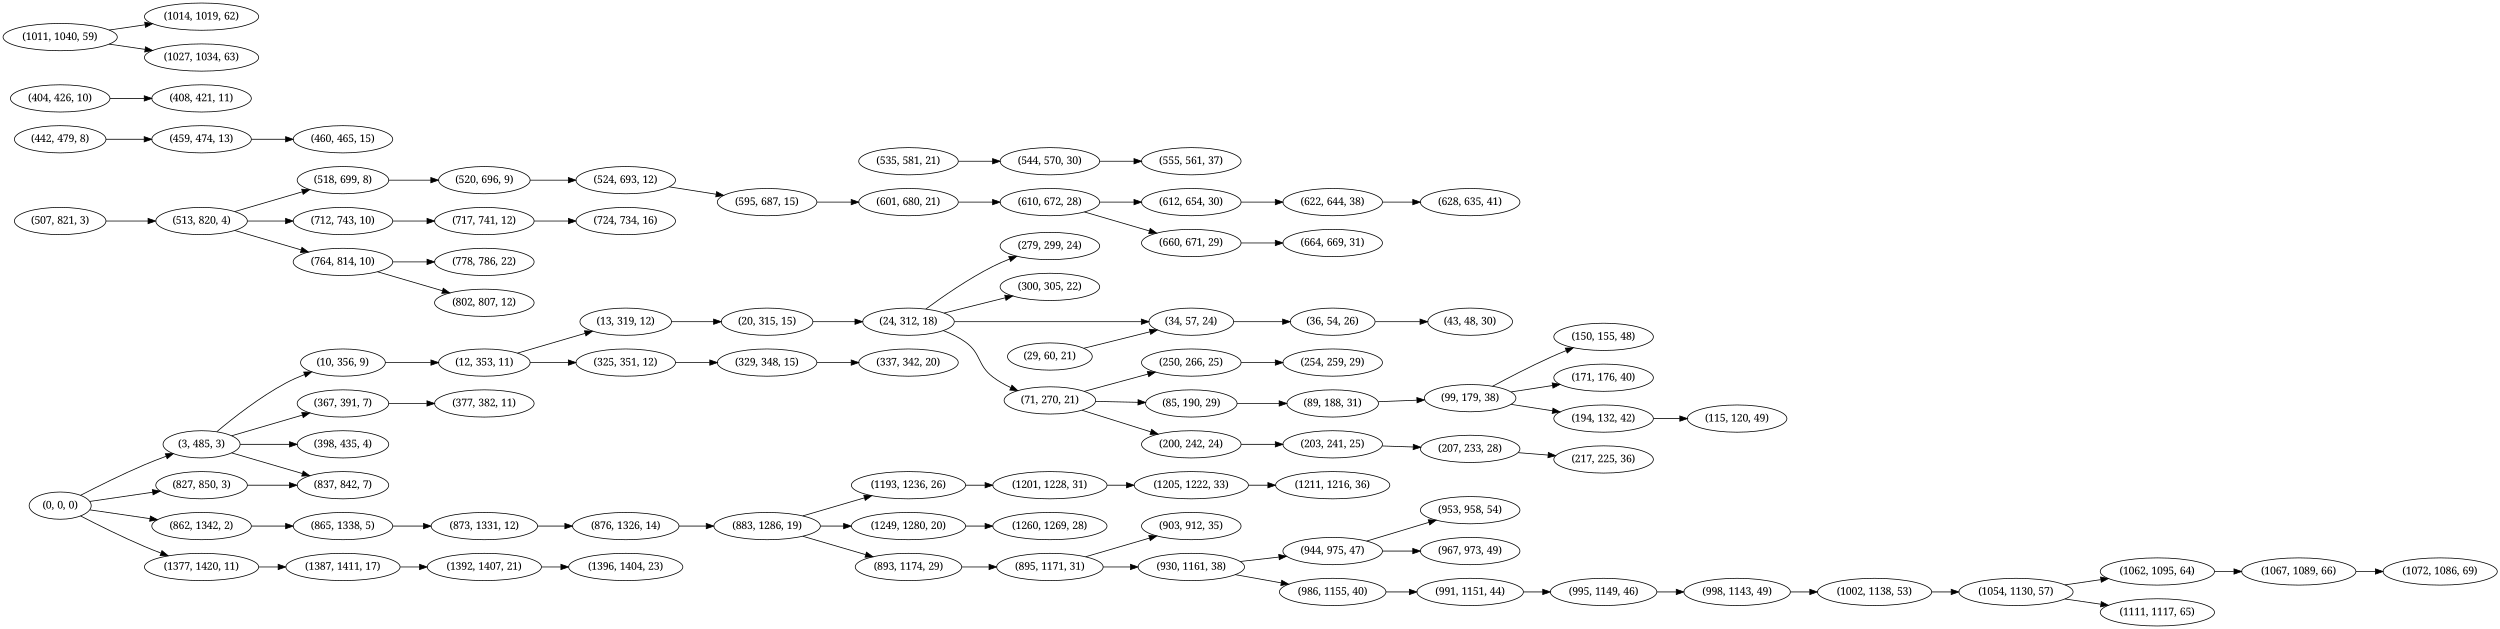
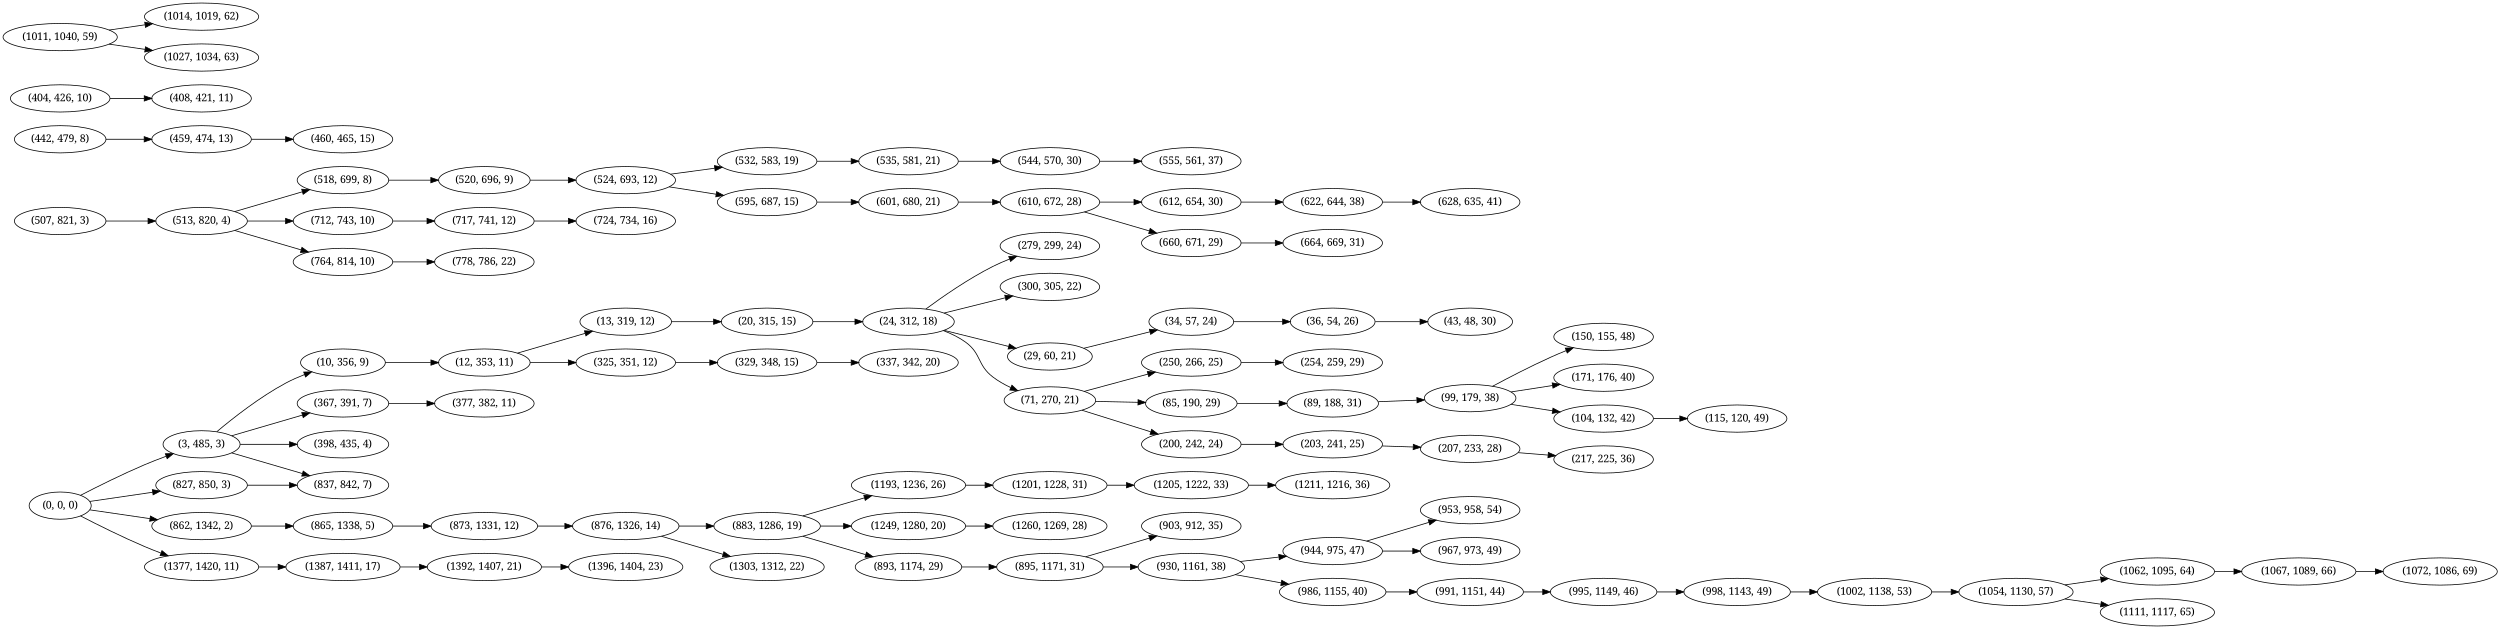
  digraph {
    fontname="Noto Serif"
    rankdir=LR
    node [fontname="Noto Serif"]
    edge [fontname="Noto Serif"]
    "(0, 0, 0)"
    "(3, 485, 3)"
    "(827, 850, 3)"
    "(862, 1342, 2)"
    "(1377, 1420, 11)"
    "(10, 356, 9)"
    "(367, 391, 7)"
    "(398, 435, 4)"
    "(837, 842, 7)"
    "(507, 821, 3)"
    "(513, 820, 4)"
    "(865, 1338, 5)"
    "(1387, 1411, 17)"
    "(12, 353, 11)"
    "(377, 382, 11)"
    n16 [label="(459, 474, 13)"]
    "(442, 479, 8)"
    "(13, 319, 12)"
    "(325, 351, 12)"
    "(20, 315, 15)"
    "(329, 348, 15)"
    "(24, 312, 18)"
    "(29, 60, 21)"
    "(71, 270, 21)"
    n25 [label="(279, 299, 24)"]
    "(300, 305, 22)"
    "(34, 57, 24)"
    "(85, 190, 29)"
    "(200, 242, 24)"
    "(250, 266, 25)"
    "(36, 54, 26)"
    "(43, 48, 30)"
    "(89, 188, 31)"
    "(203, 241, 25)"
    "(254, 259, 29)"
    "(99, 179, 38)"
-   "(104, 132, 42)" [label="(194, 132, 42)"]
+   "(104, 132, 42)"
    "(150, 155, 48)"
    "(171, 176, 40)"
    "(115, 120, 49)"
    "(207, 233, 28)"
    "(217, 225, 36)"
    "(337, 342, 20)"
    "(404, 426, 10)"
    "(408, 421, 11)"
    "(460, 465, 15)"
    "(518, 699, 8)"
    "(712, 743, 10)"
    "(764, 814, 10)"
    "(520, 696, 9)"
    "(717, 741, 12)"
    "(778, 786, 22)"
-   "(802, 807, 12)"
    "(524, 693, 12)"
+   "(532, 583, 19)"
    "(595, 687, 15)"
    "(535, 581, 21)"
    "(601, 680, 21)"
    "(544, 570, 30)"
    "(555, 561, 37)"
    "(610, 672, 28)"
    "(612, 654, 30)"
    "(660, 671, 29)"
    "(622, 644, 38)"
    "(664, 669, 31)"
    "(628, 635, 41)"
    "(724, 734, 16)"
    "(873, 1331, 12)"
    "(876, 1326, 14)"
    "(883, 1286, 19)"
+   "(1303, 1312, 22)"
    "(893, 1174, 29)"
    "(1193, 1236, 26)"
    "(1249, 1280, 20)"
    "(895, 1171, 31)"
    "(1201, 1228, 31)"
    "(1260, 1269, 28)"
    "(903, 912, 35)"
    "(930, 1161, 38)"
    "(944, 975, 47)"
    "(986, 1155, 40)"
    "(953, 958, 54)"
    "(967, 973, 49)"
    "(991, 1151, 44)"
    "(995, 1149, 46)"
    "(998, 1143, 49)"
    "(1002, 1138, 53)"
    "(1054, 1130, 57)"
    "(1011, 1040, 59)"
    "(1014, 1019, 62)"
    "(1027, 1034, 63)"
    "(1062, 1095, 64)"
    "(1111, 1117, 65)"
    "(1067, 1089, 66)"
    "(1072, 1086, 69)"
    "(1205, 1222, 33)"
    "(1211, 1216, 36)"
    "(1392, 1407, 21)"
    "(1396, 1404, 23)"
    "(0, 0, 0)" -> "(3, 485, 3)"
    "(0, 0, 0)" -> "(827, 850, 3)"
    "(0, 0, 0)" -> "(862, 1342, 2)"
    "(0, 0, 0)" -> "(1377, 1420, 11)"
    "(3, 485, 3)" -> "(10, 356, 9)"
    "(3, 485, 3)" -> "(367, 391, 7)"
    "(3, 485, 3)" -> "(398, 435, 4)"
    "(3, 485, 3)" -> "(837, 842, 7)"
    "(827, 850, 3)" -> "(837, 842, 7)"
    "(862, 1342, 2)" -> "(865, 1338, 5)"
    "(1377, 1420, 11)" -> "(1387, 1411, 17)"
    "(10, 356, 9)" -> "(12, 353, 11)"
    "(367, 391, 7)" -> "(377, 382, 11)"
    "(507, 821, 3)" -> "(513, 820, 4)"
    "(513, 820, 4)" -> "(518, 699, 8)"
    "(513, 820, 4)" -> "(712, 743, 10)"
    "(513, 820, 4)" -> "(764, 814, 10)"
    "(865, 1338, 5)" -> "(873, 1331, 12)"
    "(1387, 1411, 17)" -> "(1392, 1407, 21)"
    "(12, 353, 11)" -> "(13, 319, 12)"
    "(12, 353, 11)" -> "(325, 351, 12)"
    n16 -> "(460, 465, 15)"
    "(442, 479, 8)" -> n16
    "(13, 319, 12)" -> "(20, 315, 15)"
    "(325, 351, 12)" -> "(329, 348, 15)"
    "(20, 315, 15)" -> "(24, 312, 18)"
    "(329, 348, 15)" -> "(337, 342, 20)"
-   "(24, 312, 18)" -> "(34, 57, 24)"
+   "(24, 312, 18)" -> "(29, 60, 21)"
    "(24, 312, 18)" -> "(71, 270, 21)"
    "(24, 312, 18)" -> n25
    "(24, 312, 18)" -> "(300, 305, 22)"
    "(29, 60, 21)" -> "(34, 57, 24)"
    "(71, 270, 21)" -> "(85, 190, 29)"
    "(71, 270, 21)" -> "(200, 242, 24)"
    "(71, 270, 21)" -> "(250, 266, 25)"
    "(34, 57, 24)" -> "(36, 54, 26)"
    "(85, 190, 29)" -> "(89, 188, 31)"
    "(200, 242, 24)" -> "(203, 241, 25)"
    "(250, 266, 25)" -> "(254, 259, 29)"
    "(36, 54, 26)" -> "(43, 48, 30)"
    "(89, 188, 31)" -> "(99, 179, 38)"
    "(203, 241, 25)" -> "(207, 233, 28)"
    "(99, 179, 38)" -> "(104, 132, 42)"
    "(99, 179, 38)" -> "(150, 155, 48)"
    "(99, 179, 38)" -> "(171, 176, 40)"
    "(104, 132, 42)" -> "(115, 120, 49)"
    "(207, 233, 28)" -> "(217, 225, 36)"
    "(404, 426, 10)" -> "(408, 421, 11)"
    "(518, 699, 8)" -> "(520, 696, 9)"
    "(712, 743, 10)" -> "(717, 741, 12)"
    "(764, 814, 10)" -> "(778, 786, 22)"
-   "(764, 814, 10)" -> "(802, 807, 12)"
    "(520, 696, 9)" -> "(524, 693, 12)"
    "(717, 741, 12)" -> "(724, 734, 16)"
+   "(524, 693, 12)" -> "(532, 583, 19)"
    "(524, 693, 12)" -> "(595, 687, 15)"
+   "(532, 583, 19)" -> "(535, 581, 21)"
    "(595, 687, 15)" -> "(601, 680, 21)"
    "(535, 581, 21)" -> "(544, 570, 30)"
    "(601, 680, 21)" -> "(610, 672, 28)"
    "(544, 570, 30)" -> "(555, 561, 37)"
    "(610, 672, 28)" -> "(612, 654, 30)"
    "(610, 672, 28)" -> "(660, 671, 29)"
    "(612, 654, 30)" -> "(622, 644, 38)"
    "(660, 671, 29)" -> "(664, 669, 31)"
    "(622, 644, 38)" -> "(628, 635, 41)"
    "(873, 1331, 12)" -> "(876, 1326, 14)"
    "(876, 1326, 14)" -> "(883, 1286, 19)"
+   "(876, 1326, 14)" -> "(1303, 1312, 22)"
    "(883, 1286, 19)" -> "(893, 1174, 29)"
    "(883, 1286, 19)" -> "(1193, 1236, 26)"
    "(883, 1286, 19)" -> "(1249, 1280, 20)"
    "(893, 1174, 29)" -> "(895, 1171, 31)"
    "(1193, 1236, 26)" -> "(1201, 1228, 31)"
    "(1249, 1280, 20)" -> "(1260, 1269, 28)"
    "(895, 1171, 31)" -> "(903, 912, 35)"
    "(895, 1171, 31)" -> "(930, 1161, 38)"
    "(1201, 1228, 31)" -> "(1205, 1222, 33)"
    "(930, 1161, 38)" -> "(944, 975, 47)"
    "(930, 1161, 38)" -> "(986, 1155, 40)"
    "(944, 975, 47)" -> "(953, 958, 54)"
    "(944, 975, 47)" -> "(967, 973, 49)"
    "(986, 1155, 40)" -> "(991, 1151, 44)"
    "(991, 1151, 44)" -> "(995, 1149, 46)"
    "(995, 1149, 46)" -> "(998, 1143, 49)"
    "(998, 1143, 49)" -> "(1002, 1138, 53)"
    "(1002, 1138, 53)" -> "(1054, 1130, 57)"
    "(1054, 1130, 57)" -> "(1062, 1095, 64)"
    "(1054, 1130, 57)" -> "(1111, 1117, 65)"
    "(1011, 1040, 59)" -> "(1014, 1019, 62)"
    "(1011, 1040, 59)" -> "(1027, 1034, 63)"
    "(1062, 1095, 64)" -> "(1067, 1089, 66)"
    "(1067, 1089, 66)" -> "(1072, 1086, 69)"
    "(1205, 1222, 33)" -> "(1211, 1216, 36)"
    "(1392, 1407, 21)" -> "(1396, 1404, 23)"
  }
